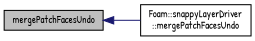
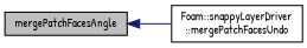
  digraph {
    rankdir=LR
    fontname="Patrick Hand"
    node [color=black fontname="Patrick Hand" fontsize=10 shape=record]
-   n1 [fillcolor=grey75 fontcolor=black height=0.2 label=mergePatchFacesUndo style=filled width=0.4]
+   n1 [fillcolor=grey75 fontcolor=black height=0.2 label=mergePatchFacesAngle style=filled width=0.4]
    n2 [height=0.2 label="Foam::snappyLayerDriver\l::mergePatchFacesUndo" width=0.4]
    n1 -> n2 [color=midnightblue dir=back fontname="Patrick Hand" fontsize=10 labelfontname=Helvetica labelfontsize=10 style=solid]
  }
